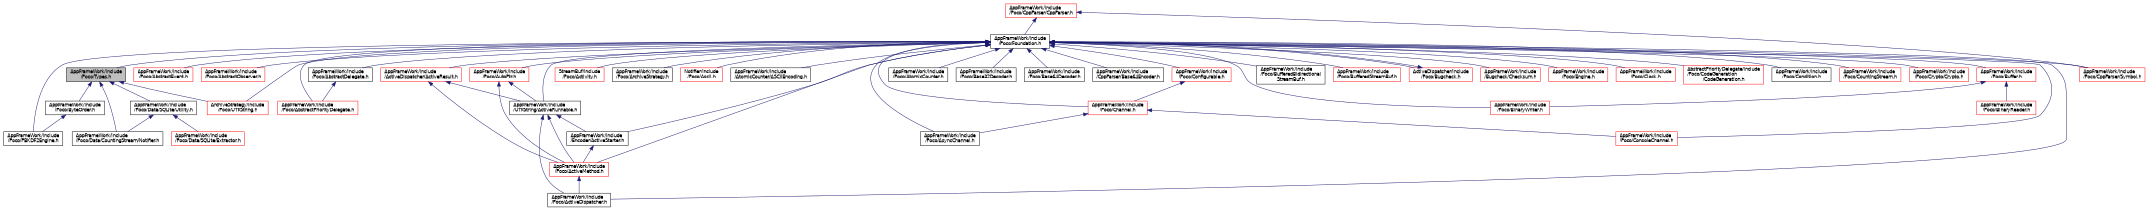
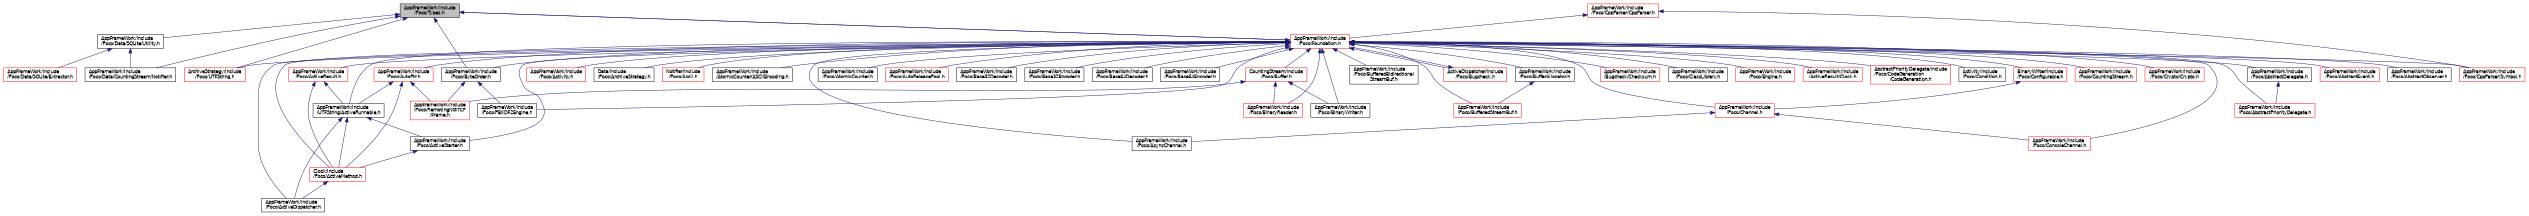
  digraph {
    node [color=red fillcolor=white fontname=Helvetica fontsize=10 shape=record style=filled]
    edge [color=midnightblue dir=back fontname=Helvetica fontsize=10 labelfontname=Helvetica labelfontsize=10 style=solid]
    n1 [color=black fillcolor=grey75 fontcolor=black height=0.2 label="AppFrameWork/include\l/Poco/Types.h" width=0.4]
    n2 [color=black height=0.2 label="AppFrameWork/include\l/Poco/ByteOrder.h" width=0.4]
    n3 [color=black height=0.2 label="AppFrameWork/include\l/Poco/Data/CountingStream/Notifier.h" width=0.4]
    n4 [color=black height=0.2 label="AppFrameWork/include\l/Poco/Data/SQLite/Utility.h" width=0.4]
-   n5 [color=black height=0.2 label="AppFrameWork/include\l/Poco/Foundation.h" width=0.4]
+   n5 [height=0.2 label="AppFrameWork/include\l/Poco/Foundation.h" width=0.4]
    n6 [height=0.2 label="ArchiveStrategy/include\l/Poco/UTFString.h" width=0.4]
    n7 [color=black height=0.2 label="AppFrameWork/include\l/Poco/PBKDF2Engine.h" width=0.4]
+   n8 [height=0.2 label="AppFrameWork/include\l/Poco/RemotingNG/TCP\l/Frame.h" width=0.4]
    n9 [height=0.2 label="AppFrameWork/include\l/Poco/Data/SQLite/Extractor.h" width=0.4]
    n10 [color=black height=0.2 label="AppFrameWork/include\l/Poco/AbstractDelegate.h" width=0.4]
    n11 [height=0.2 label="AppFrameWork/include\l/Poco/AbstractPriorityDelegate.h" width=0.4]
    n12 [height=0.2 label="AppFrameWork/include\l/Poco/AbstractEvent.h" width=0.4]
-   n13 [height=0.2 label="AppFrameWork/include\l/Poco/AbstractObserver.h" width=0.4]
+   n13 [color=black height=0.2 label="AppFrameWork/include\l/Poco/AbstractObserver.h" width=0.4]
    n14 [color=black height=0.2 label="AppFrameWork/include\l/Poco/ActiveDispatcher.h" width=0.4]
-   n15 [height=0.2 label="AppFrameWork/include\l/Poco/ActiveMethod.h" width=0.4]
-   n16 [height=0.2 label="AppFrameWork/include\l/ActiveDispatcher/ActiveResult.h" width=0.4]
+   n15 [height=0.2 label="Clock/include\l/Poco/ActiveMethod.h" width=0.4]
+   n16 [height=0.2 label="AppFrameWork/include\l/Poco/ActiveResult.h" width=0.4]
    n17 [color=black height=0.2 label="AppFrameWork/include\l/UTFString/ActiveRunnable.h" width=0.4]
-   n18 [color=black height=0.2 label="AppFrameWork/include\l/Encoder/ActiveStarter.h" width=0.4]
-   n19 [height=0.2 label="StreamBuf/include\l/Poco/Activity.h" width=0.4]
-   n20 [color=black height=0.2 label="AppFrameWork/include\l/Poco/ArchiveStrategy.h" width=0.4]
+   n18 [color=black height=0.2 label="AppFrameWork/include\l/Poco/ActiveStarter.h" width=0.4]
+   n19 [height=0.2 label="AppFrameWork/include\l/Poco/Activity.h" width=0.4]
+   n20 [color=black height=0.2 label="Data/include\l/Poco/ArchiveStrategy.h" width=0.4]
    n21 [height=0.2 label="Notifier/include\l/Poco/Ascii.h" width=0.4]
    n22 [color=black height=0.2 label="AppFrameWork/include\l/AtomicCounter/ASCIIEncoding.h" width=0.4]
    n23 [color=black height=0.2 label="AppFrameWork/include\l/Poco/AsyncChannel.h" width=0.4]
    n24 [color=black height=0.2 label="AppFrameWork/include\l/Poco/AtomicCounter.h" width=0.4]
    n25 [height=0.2 label="AppFrameWork/include\l/Poco/AutoPtr.h" width=0.4]
+   n26 [height=0.2 label="AppFrameWork/include\l/Poco/AutoReleasePool.h" width=0.4]
    n27 [color=black height=0.2 label="AppFrameWork/include\l/Poco/Base32Decoder.h" width=0.4]
+   n28 [color=black height=0.2 label="AppFrameWork/include\l/Poco/Base32Encoder.h" width=0.4]
    n29 [color=black height=0.2 label="AppFrameWork/include\l/Poco/Base64Decoder.h" width=0.4]
-   n30 [color=black height=0.2 label="AppFrameWork/include\l/CppParser/Base64Encoder.h" width=0.4]
+   n30 [color=black height=0.2 label="AppFrameWork/include\l/Poco/Base64Encoder.h" width=0.4]
    n31 [height=0.2 label="AppFrameWork/include\l/Poco/BinaryReader.h" width=0.4]
-   n32 [height=0.2 label="AppFrameWork/include\l/Poco/BinaryWriter.h" width=0.4]
-   n33 [height=0.2 label="AppFrameWork/include\l/Poco/Buffer.h" width=0.4]
+   n32 [color=black height=0.2 label="AppFrameWork/include\l/Poco/BinaryWriter.h" width=0.4]
+   n33 [height=0.2 label="CountingStream/include\l/Poco/Buffer.h" width=0.4]
+   n34 [color=black height=0.2 label="AppFrameWork/include\l/Poco/BufferAllocator.h" width=0.4]
    n35 [color=black height=0.2 label="AppFrameWork/include\l/Poco/BufferedBidirectional\lStreamBuf.h" width=0.4]
    n36 [height=0.2 label="AppFrameWork/include\l/Poco/BufferedStreamBuf.h" width=0.4]
    n37 [height=0.2 label="ActiveDispatcher/include\l/Poco/Bugcheck.h" width=0.4]
    n38 [height=0.2 label="AppFrameWork/include\l/Poco/Channel.h" width=0.4]
    n39 [height=0.2 label="AppFrameWork/include\l/Poco/ConsoleChannel.h" width=0.4]
    n40 [height=0.2 label="AppFrameWork/include\l/Bugcheck/Checksum.h" width=0.4]
+   n41 [color=black height=0.2 label="AppFrameWork/include\l/Poco/ClassLibrary.h" width=0.4]
    n42 [height=0.2 label="AppFrameWork/include\l/Poco/Engine.h" width=0.4]
-   n43 [height=0.2 label="AppFrameWork/include\l/Poco/Clock.h" width=0.4]
+   n43 [height=0.2 label="AppFrameWork/include\l/ActiveResult/Clock.h" width=0.4]
    n44 [height=0.2 label="AbstractPriorityDelegate/include\l/Poco/CodeGeneration\l/CodeGeneration.h" width=0.4]
-   n45 [color=black height=0.2 label="AppFrameWork/include\l/Poco/Condition.h" width=0.4]
-   n46 [height=0.2 label="AppFrameWork/include\l/Poco/Configurable.h" width=0.4]
+   n45 [color=black height=0.2 label="Activity/include\l/Poco/Condition.h" width=0.4]
+   n46 [height=0.2 label="BinaryWriter/include\l/Poco/Configurable.h" width=0.4]
    n47 [height=0.2 label="AppFrameWork/include\l/Poco/CountingStream.h" width=0.4]
    n48 [height=0.2 label="AppFrameWork/include\l/Poco/CppParser/Symbol.h" width=0.4]
    n49 [height=0.2 label="AppFrameWork/include\l/Poco/Crypto/Crypto.h" width=0.4]
    n50 [height=0.2 label="AppFrameWork/include\l/Poco/CppParser/CppParser.h" width=0.4]
    n1 -> n2
    n1 -> n3
    n1 -> n4
+   n1 -> n5
    n1 -> n6
    n2 -> n7
+   n2 -> n8
    n4 -> n3
    n4 -> n9
    n5 -> n1
+   n5 -> n2
    n5 -> n6
    n5 -> n7
    n5 -> n10
    n5 -> n11
    n5 -> n12
    n5 -> n13
    n5 -> n14
    n5 -> n15
    n5 -> n16
    n5 -> n17
    n5 -> n18
    n5 -> n19
    n5 -> n20
    n5 -> n21
    n5 -> n22
    n5 -> n23
    n5 -> n24
    n5 -> n25
+   n5 -> n26
    n5 -> n27
+   n5 -> n28
    n5 -> n29
    n5 -> n30
+   n5 -> n31
    n5 -> n32
    n5 -> n33
+   n5 -> n34
    n5 -> n35
    n5 -> n36
    n5 -> n37
    n5 -> n38
    n5 -> n39
    n5 -> n40
+   n5 -> n41
    n5 -> n42
    n5 -> n43
    n5 -> n44
    n5 -> n45
    n5 -> n46
    n5 -> n47
    n5 -> n48
    n5 -> n49
    n10 -> n11
    n15 -> n14
    n16 -> n15
    n16 -> n17
    n17 -> n14
    n17 -> n15
    n17 -> n18
    n18 -> n15
+   n25 -> n8
    n25 -> n15
    n25 -> n17
+   n33 -> n8
    n33 -> n31
    n33 -> n32
+   n34 -> n36
    n37 -> n5
    n38 -> n23
    n38 -> n39
    n46 -> n38
    n50 -> n5
    n50 -> n48
  }
